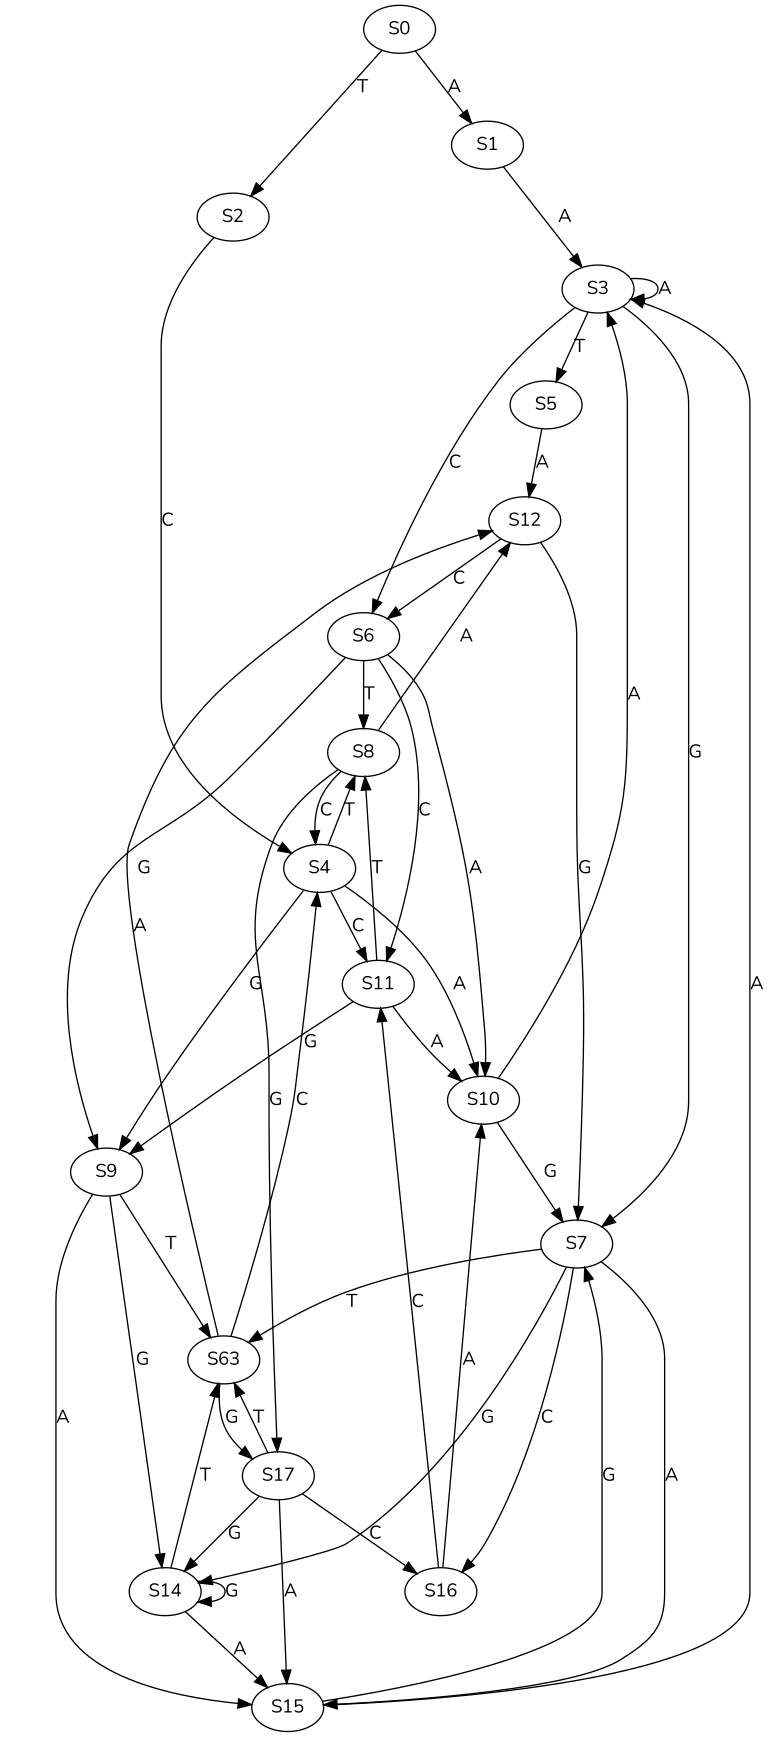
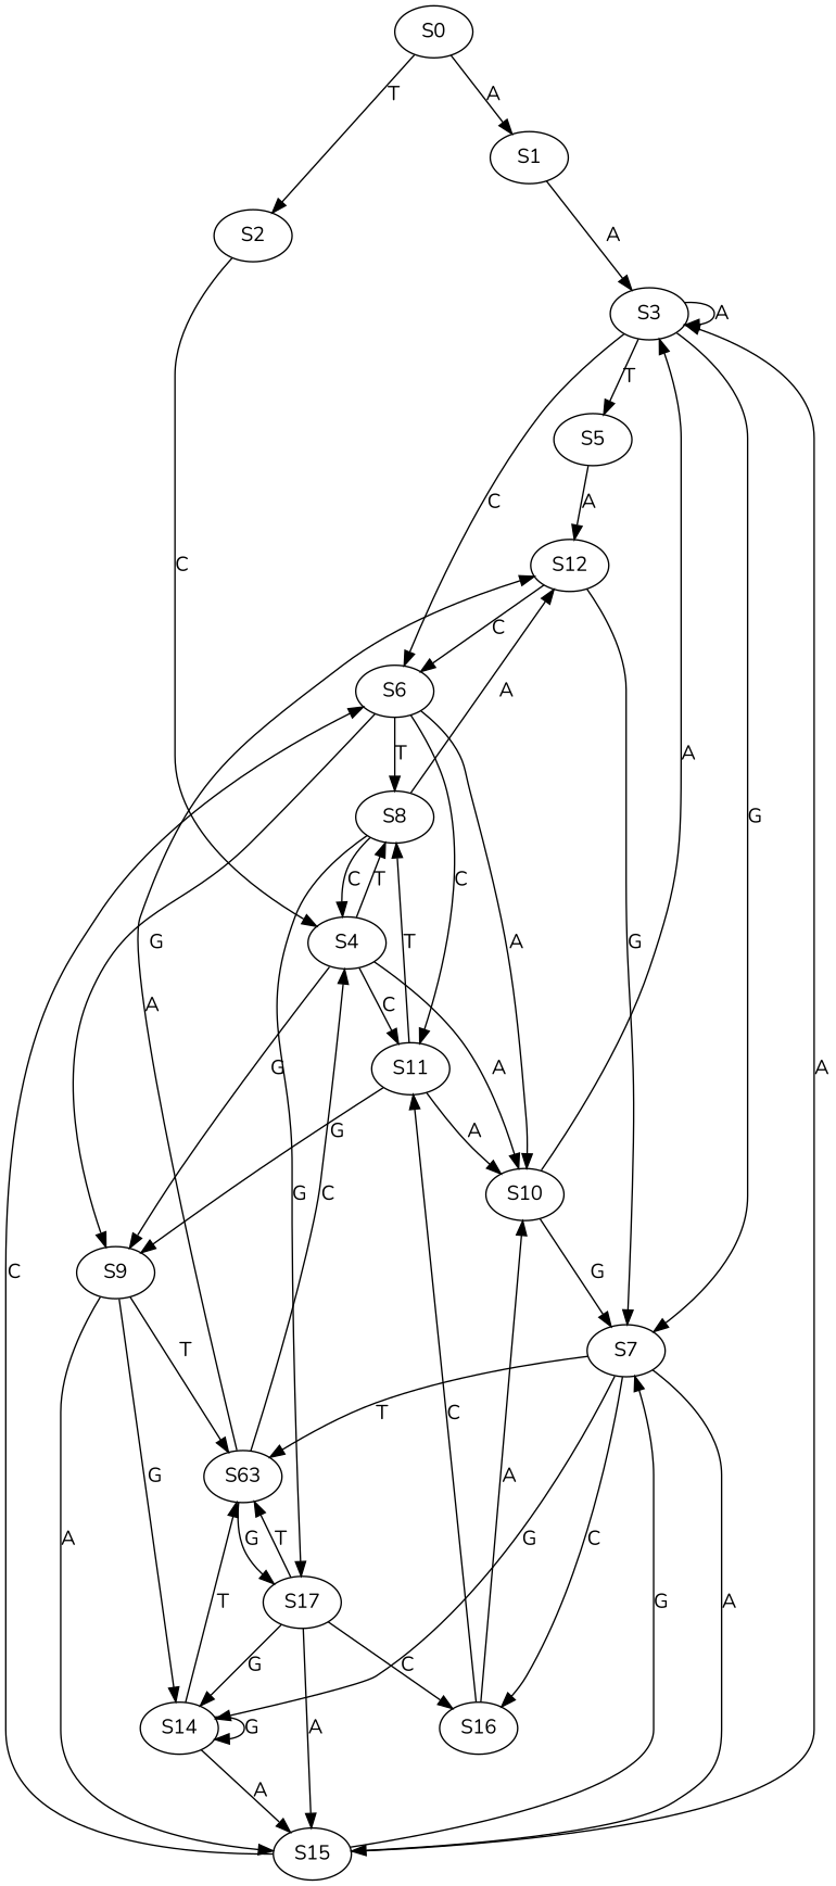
  strict digraph {
    fontname=Nunito
    node [fontname=Nunito]
    edge [fontname=Nunito]
    S0
    S1
    S2
    S3
    S4
    S5
    S6
    S7
    S8
    S9
    S10
    S11
    S12
    n14 [label=S63]
    S14
    S15
    S16
    S17
    S0 -> S1 [label=A]
    S0 -> S2 [label=T]
    S1 -> S3 [label=A]
    S2 -> S4 [label=C]
    S3 -> S3 [label=A]
    S3 -> S5 [label=T]
    S3 -> S6 [label=C]
    S3 -> S7 [label=G]
    S4 -> S8 [label=T]
    S4 -> S9 [label=G]
    S4 -> S10 [label=A]
    S4 -> S11 [label=C]
    S5 -> S12 [label=A]
    S6 -> S8 [label=T]
    S6 -> S9 [label=G]
    S6 -> S10 [label=A]
    S6 -> S11 [label=C]
    S7 -> n14 [label=T]
    S7 -> S14 [label=G]
    S7 -> S15 [label=A]
    S7 -> S16 [label=C]
    S8 -> S4 [label=C]
    S8 -> S12 [label=A]
    S8 -> S17 [label=G]
    S9 -> n14 [label=T]
    S9 -> S14 [label=G]
    S9 -> S15 [label=A]
    S10 -> S3 [label=A]
    S10 -> S7 [label=G]
    S11 -> S8 [label=T]
    S11 -> S9 [label=G]
    S11 -> S10 [label=A]
    S12 -> S6 [label=C]
    S12 -> S7 [label=G]
    n14 -> S4 [label=C]
    n14 -> S12 [label=A]
    n14 -> S17 [label=G]
    S14 -> n14 [label=T]
    S14 -> S14 [label=G]
    S14 -> S15 [label=A]
    S15 -> S3 [label=A]
+   S15 -> S6 [label=C]
    S15 -> S7 [label=G]
    S16 -> S10 [label=A]
    S16 -> S11 [label=C]
    S17 -> n14 [label=T]
    S17 -> S14 [label=G]
    S17 -> S15 [label=A]
    S17 -> S16 [label=C]
  }
